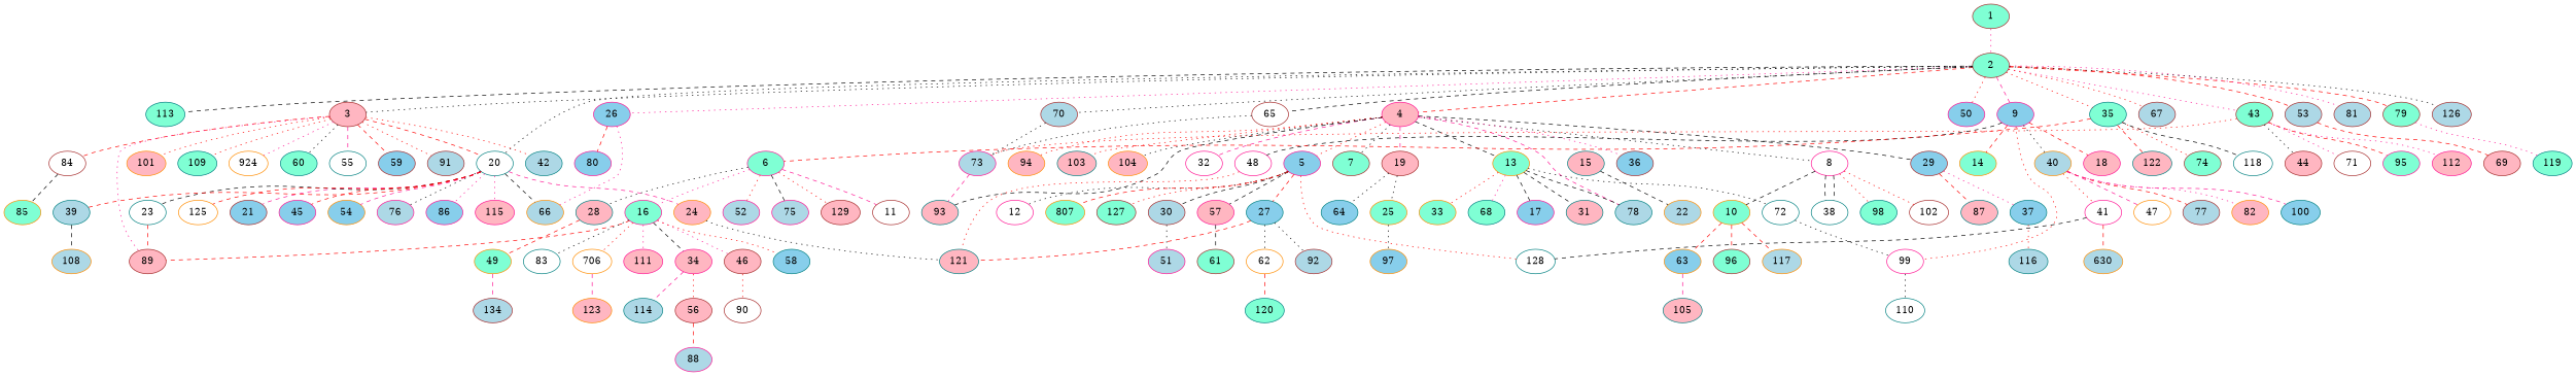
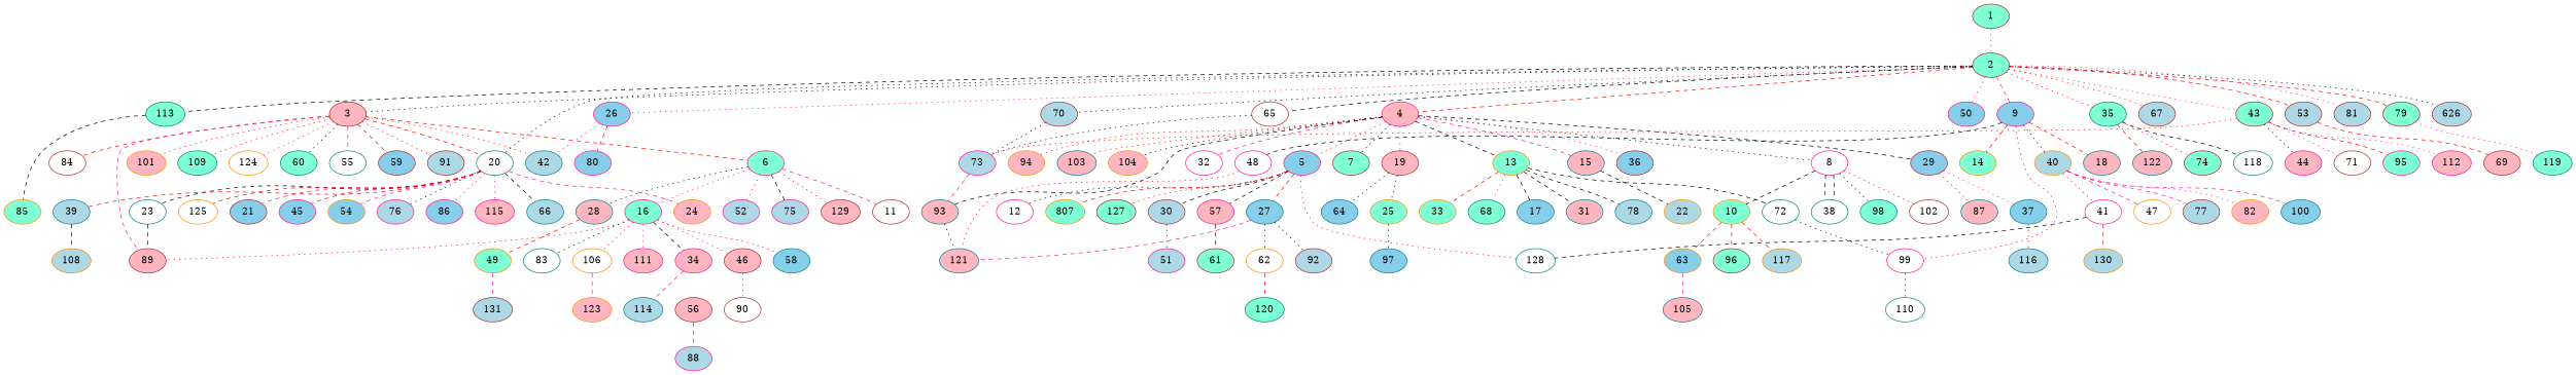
  graph {
    node [color=teal fillcolor=lightpink style=filled]
    edge [color=red style=dashed]
    1 [color=brown fillcolor=aquamarine]
    2 [color=brown fillcolor=aquamarine]
    3 [color=brown]
    4 [color=deeppink]
    9 [color=deeppink fillcolor=skyblue]
    20 [fillcolor=white]
    26 [color=deeppink fillcolor=skyblue]
    35 [fillcolor=aquamarine]
    43 [color=brown fillcolor=aquamarine]
    50 [color=deeppink fillcolor=skyblue]
    53 [color=brown fillcolor=lightblue]
    65 [color=brown fillcolor=white]
    67 [color=brown fillcolor=lightblue]
    70 [color=brown fillcolor=lightblue]
    79 [color=brown fillcolor=aquamarine]
    81 [color=brown fillcolor=lightblue]
    113 [fillcolor=aquamarine]
-   126 [color=brown fillcolor=lightblue]
+   126 [color=brown fillcolor=lightblue label=626]
    6 [color=deeppink fillcolor=aquamarine]
    42 [fillcolor=lightblue]
    55 [fillcolor=white]
    59 [color=brown fillcolor=skyblue]
    60 [fillcolor=aquamarine]
    84 [color=brown fillcolor=white]
    89 [color=brown]
    91 [color=brown fillcolor=lightblue]
    101 [color=darkorange]
    109 [fillcolor=aquamarine]
-   124 [color=darkorange fillcolor=white label=924]
+   124 [color=darkorange fillcolor=white]
    5 [color=deeppink fillcolor=skyblue]
    7 [color=brown fillcolor=aquamarine]
    8 [color=deeppink fillcolor=white]
    13 [color=darkorange fillcolor=aquamarine]
    15
    19 [color=brown]
    29 [color=brown fillcolor=skyblue]
    32 [color=deeppink fillcolor=white]
    36 [color=brown fillcolor=skyblue]
    93
    94 [color=darkorange]
    103
    104 [color=darkorange]
    14 [color=darkorange fillcolor=aquamarine]
-   18 [color=deeppink]
+   18
    40 [color=darkorange fillcolor=lightblue]
    48 [color=deeppink fillcolor=white]
    99 [color=deeppink fillcolor=white]
    21 [color=brown fillcolor=skyblue]
    23 [fillcolor=white]
    24 [color=darkorange]
    39 [fillcolor=lightblue]
    45 [color=deeppink fillcolor=skyblue]
    54 [color=darkorange fillcolor=skyblue]
-   66 [color=darkorange fillcolor=lightblue]
+   66 [fillcolor=lightblue]
    76 [color=deeppink fillcolor=lightblue]
    86 [color=deeppink fillcolor=skyblue]
    115 [color=deeppink]
    125 [color=darkorange fillcolor=white]
    80 [color=deeppink fillcolor=skyblue]
    74 [color=brown fillcolor=aquamarine]
    118 [fillcolor=white]
    122
-   44 [color=brown]
+   44 [color=deeppink]
    71 [color=brown fillcolor=white]
    73 [color=deeppink fillcolor=lightblue]
    95 [color=deeppink fillcolor=aquamarine]
    112 [color=deeppink]
    69 [color=brown]
    119 [fillcolor=aquamarine]
    11 [color=brown fillcolor=white]
    16 [color=deeppink fillcolor=aquamarine]
    28
    52 [color=deeppink fillcolor=lightblue]
    75 [color=deeppink fillcolor=lightblue]
    129 [color=brown]
    85 [color=darkorange fillcolor=aquamarine]
    12 [color=deeppink fillcolor=white]
    27 [fillcolor=skyblue]
    30 [color=brown fillcolor=lightblue]
    57 [color=deeppink]
    n81 [color=darkorange fillcolor=aquamarine label=807]
    127 [color=brown fillcolor=aquamarine]
    128 [fillcolor=white]
    10 [color=darkorange fillcolor=aquamarine]
    38 [fillcolor=white]
    98 [fillcolor=aquamarine]
    102 [color=brown fillcolor=white]
-   17 [color=deeppink fillcolor=skyblue]
+   17 [fillcolor=skyblue]
    31
    33 [color=darkorange fillcolor=aquamarine]
    68 [fillcolor=aquamarine]
    72 [fillcolor=white]
    78 [fillcolor=lightblue]
    22 [color=darkorange fillcolor=lightblue]
    25 [color=darkorange fillcolor=aquamarine]
    64 [fillcolor=skyblue]
    37 [fillcolor=skyblue]
    87
    121
    62 [color=darkorange fillcolor=white]
    92 [color=brown fillcolor=lightblue]
    51 [color=deeppink fillcolor=lightblue]
    61 [color=brown fillcolor=aquamarine]
    34 [color=deeppink]
    46 [color=brown]
    58 [fillcolor=skyblue]
    83 [fillcolor=white]
-   106 [color=darkorange fillcolor=white label=706]
+   106 [color=darkorange fillcolor=white]
    111 [color=deeppink]
    49 [color=darkorange fillcolor=aquamarine]
    63 [color=darkorange fillcolor=skyblue]
    96 [color=brown fillcolor=aquamarine]
    117 [color=darkorange fillcolor=lightblue]
    41 [color=deeppink fillcolor=white]
    47 [color=darkorange fillcolor=white]
    77 [color=brown fillcolor=lightblue]
    82 [color=darkorange]
    100 [fillcolor=skyblue]
    110 [fillcolor=white]
    105
    56 [color=brown]
    114 [fillcolor=lightblue]
    90 [color=brown fillcolor=white]
    123 [color=darkorange]
-   97 [color=darkorange fillcolor=skyblue]
+   97 [fillcolor=skyblue]
    108 [color=darkorange fillcolor=lightblue]
    120 [fillcolor=aquamarine]
-   131 [color=brown fillcolor=lightblue label=134]
+   131 [color=brown fillcolor=lightblue]
    116 [fillcolor=lightblue]
    88 [color=deeppink fillcolor=lightblue]
-   130 [color=darkorange fillcolor=lightblue label=630]
+   130 [color=darkorange fillcolor=lightblue]
    1 -- 2 [color=deeppink style=dotted]
    2 -- 3 [color=black style=dotted]
    2 -- 4
    2 -- 9 [color=deeppink]
    2 -- 20 [color=black style=dotted]
    2 -- 26 [color=deeppink style=dotted]
    2 -- 35 [style=dotted]
    2 -- 43 [color=deeppink style=dotted]
    2 -- 50 [style=dotted]
    2 -- 53
    2 -- 65 [color=black]
    2 -- 67 [style=dotted]
    2 -- 70 [color=black style=dotted]
    2 -- 79
    2 -- 81 [color=deeppink style=dotted]
    2 -- 113 [color=black]
    2 -- 126 [color=black style=dotted]
    3 -- 20
-   35 -- 6
+   3 -- 6
    3 -- 42 [style=dotted]
    3 -- 55 [color=deeppink]
    3 -- 59
    3 -- 60 [color=black style=dotted]
    3 -- 84
-   3 -- 89 [color=deeppink style=dotted]
+   3 -- 89 [color=deeppink]
    3 -- 91 [style=dotted]
    3 -- 101 [style=dotted]
    3 -- 109 [style=dotted]
    3 -- 124 [color=deeppink style=dotted]
    4 -- 5 [style=dotted]
    4 -- 7 [color=black style=dotted]
    4 -- 8 [color=black style=dotted]
    4 -- 13 [color=black]
-   4 -- 78 [color=deeppink]
-   4 -- 19 [color=deeppink]
+   4 -- 15 [color=deeppink]
+   4 -- 19 [color=deeppink style=dotted]
    4 -- 29 [color=black]
    4 -- 32 [color=deeppink]
    4 -- 36 [color=deeppink style=dotted]
    4 -- 93 [color=black]
    4 -- 94 [style=dotted]
    4 -- 103 [style=dotted]
    4 -- 104 [color=black style=dotted]
    9 -- 14
    9 -- 18
    9 -- 40 [color=black style=dotted]
    9 -- 48 [color=black]
    9 -- 99 [style=dotted]
    20 -- 21 [color=deeppink]
    20 -- 23 [color=black]
    20 -- 24 [color=deeppink]
    20 -- 39
    20 -- 45
    20 -- 54 [color=deeppink]
    20 -- 66 [color=black]
    20 -- 76 [color=black style=dotted]
    20 -- 86 [color=deeppink style=dotted]
    20 -- 115 [color=deeppink style=dotted]
    20 -- 125
-   26 -- 66 [color=deeppink style=dotted]
+   26 -- 42 [color=deeppink style=dotted]
    26 -- 80
    35 -- 74 [style=dotted]
    35 -- 118 [color=black]
    35 -- 122
    43 -- 44 [color=black style=dotted]
    43 -- 71 [color=deeppink style=dotted]
    43 -- 73 [style=dotted]
    43 -- 95
    43 -- 112 [color=deeppink style=dotted]
    53 -- 69
    65 -- 73 [color=black style=dotted]
    70 -- 73 [color=black style=dotted]
    79 -- 119 [color=deeppink style=dotted]
    6 -- 11 [color=deeppink]
    6 -- 16 [color=deeppink style=dotted]
    6 -- 28 [color=black style=dotted]
    6 -- 52 [style=dotted]
    6 -- 75 [color=black]
    6 -- 129 [style=dotted]
-   84 -- 85 [color=black]
+   113 -- 85 [color=black]
    5 -- 12 [color=black style=dotted]
    5 -- 27
    5 -- 30 [color=black]
    5 -- 57 [color=black]
    5 -- n81
    5 -- 127 [style=dotted]
    5 -- 128 [style=dotted]
    8 -- 10 [color=black]
    8 -- 38 [color=black]
    8 -- 38 [color=black]
-   8 -- 98 [style=dotted]
+   8 -- 98 [color=black style=dotted]
    8 -- 102 [style=dotted]
    13 -- 17 [color=black]
    13 -- 31 [color=black]
-   13 -- 33 [style=dotted]
+   13 -- 33
    13 -- 68 [color=deeppink style=dotted]
-   13 -- 72 [color=black style=dotted]
+   13 -- 72 [color=black]
    13 -- 78 [color=black]
    15 -- 22 [color=black]
    19 -- 25 [color=black style=dotted]
    19 -- 64 [color=black style=dotted]
    29 -- 37 [color=deeppink style=dotted]
-   29 -- 87
+   29 -- 87 [style=dotted]
    40 -- 41 [style=dotted]
    40 -- 47 [color=deeppink]
-   40 -- 77
+   40 -- 77 [color=deeppink]
    40 -- 82 [color=deeppink style=dotted]
    40 -- 100 [color=deeppink]
    48 -- 121 [style=dotted]
    99 -- 110 [color=black style=dotted]
-   23 -- 89
-   24 -- 121 [color=black style=dotted]
+   23 -- 89 [color=black]
+   93 -- 121 [color=black style=dotted]
    39 -- 108 [color=black]
    73 -- 93 [color=deeppink]
-   16 -- 89
+   16 -- 89 [style=dotted]
    16 -- 34 [color=black]
    16 -- 46 [color=deeppink style=dotted]
    16 -- 58 [style=dotted]
    16 -- 83 [color=black style=dotted]
    16 -- 106 [style=dotted]
    16 -- 111 [color=deeppink style=dotted]
    28 -- 49
-   27 -- 121
+   27 -- 121 [color=deeppink]
    27 -- 62 [color=black style=dotted]
    27 -- 92 [color=black style=dotted]
    30 -- 51 [color=black style=dotted]
    57 -- 61 [color=black]
    10 -- 63
    10 -- 96
    10 -- 117
    72 -- 99 [color=black style=dotted]
    25 -- 97 [color=black style=dotted]
    37 -- 116 [style=dotted]
    62 -- 120
-   34 -- 56 [style=dotted]
    34 -- 114 [color=deeppink]
    46 -- 90 [style=dotted]
    106 -- 123 [color=deeppink]
    49 -- 131 [color=deeppink]
    63 -- 105 [color=deeppink]
    41 -- 128 [color=black]
    41 -- 130
    56 -- 88
  }
